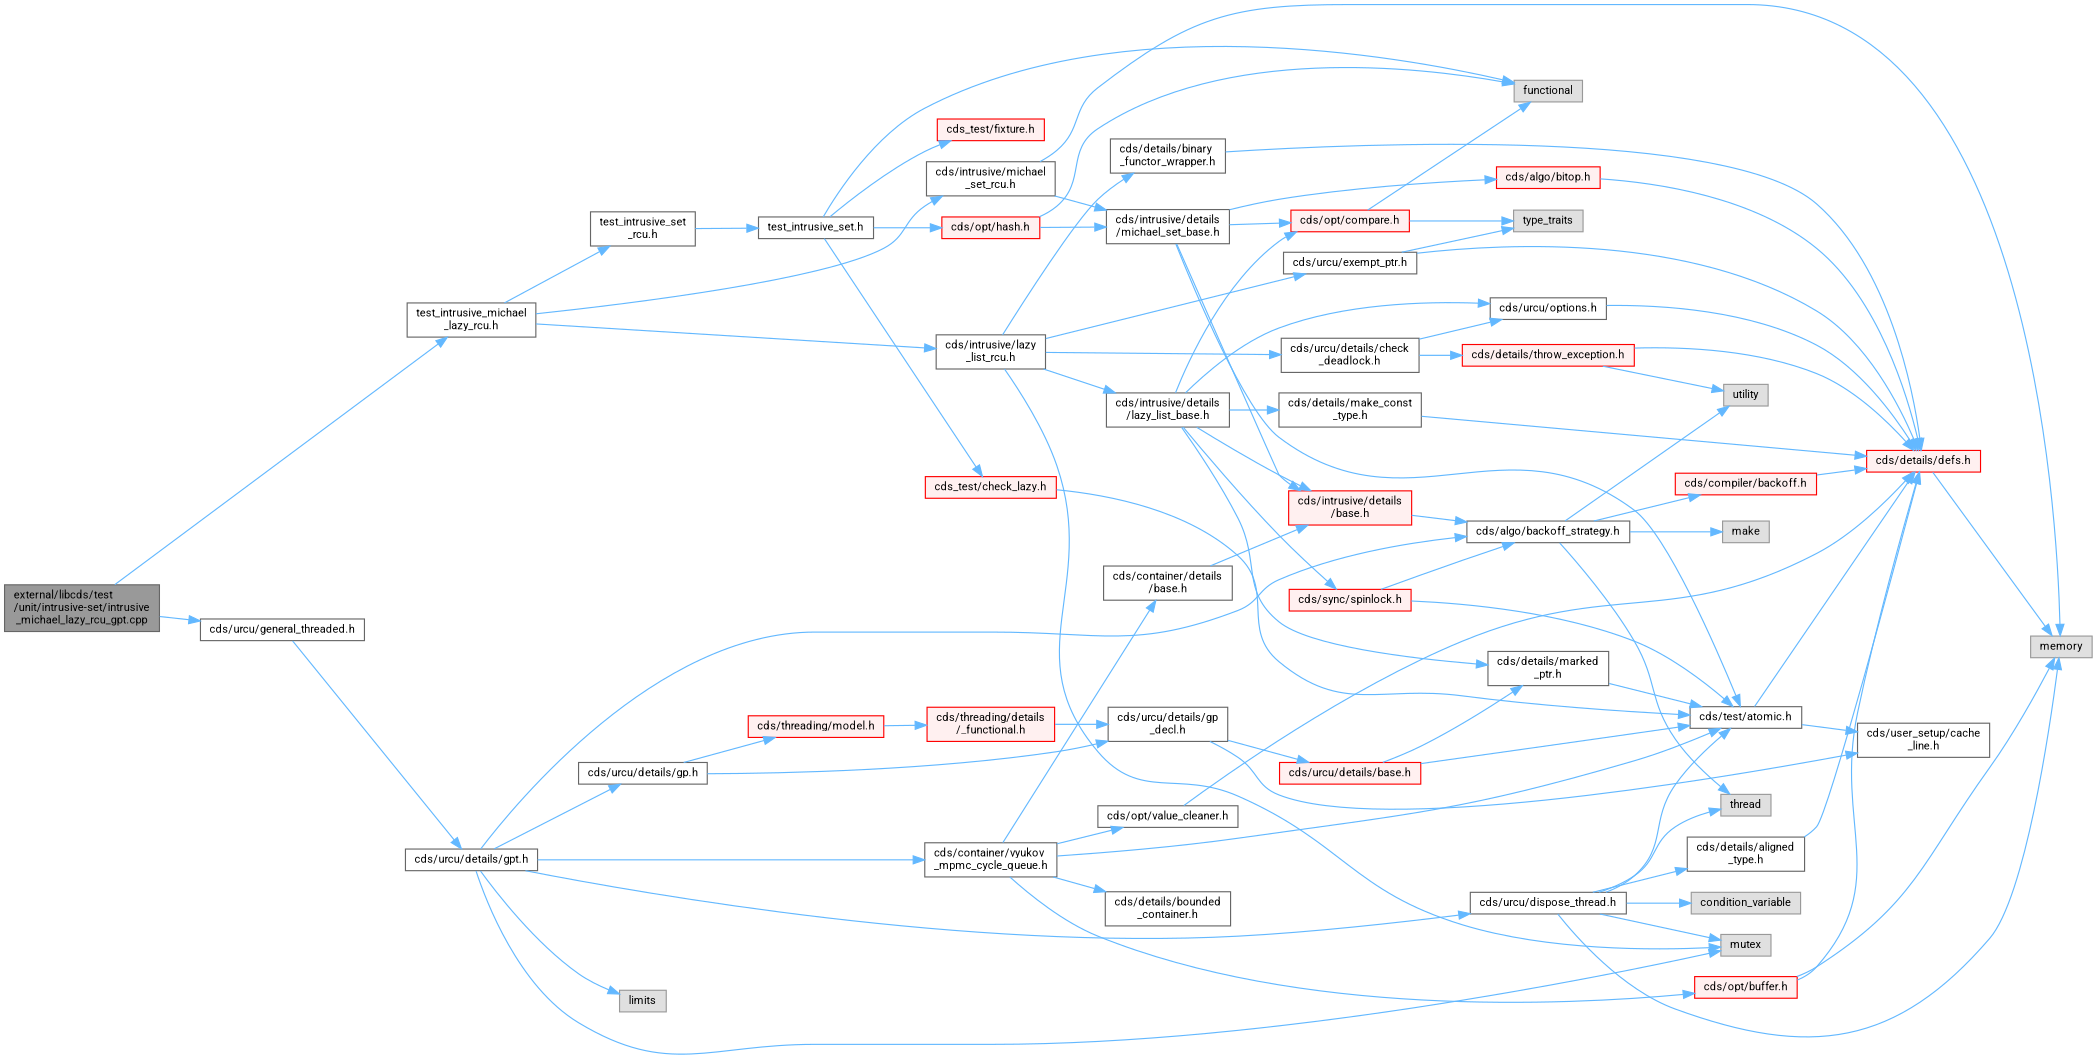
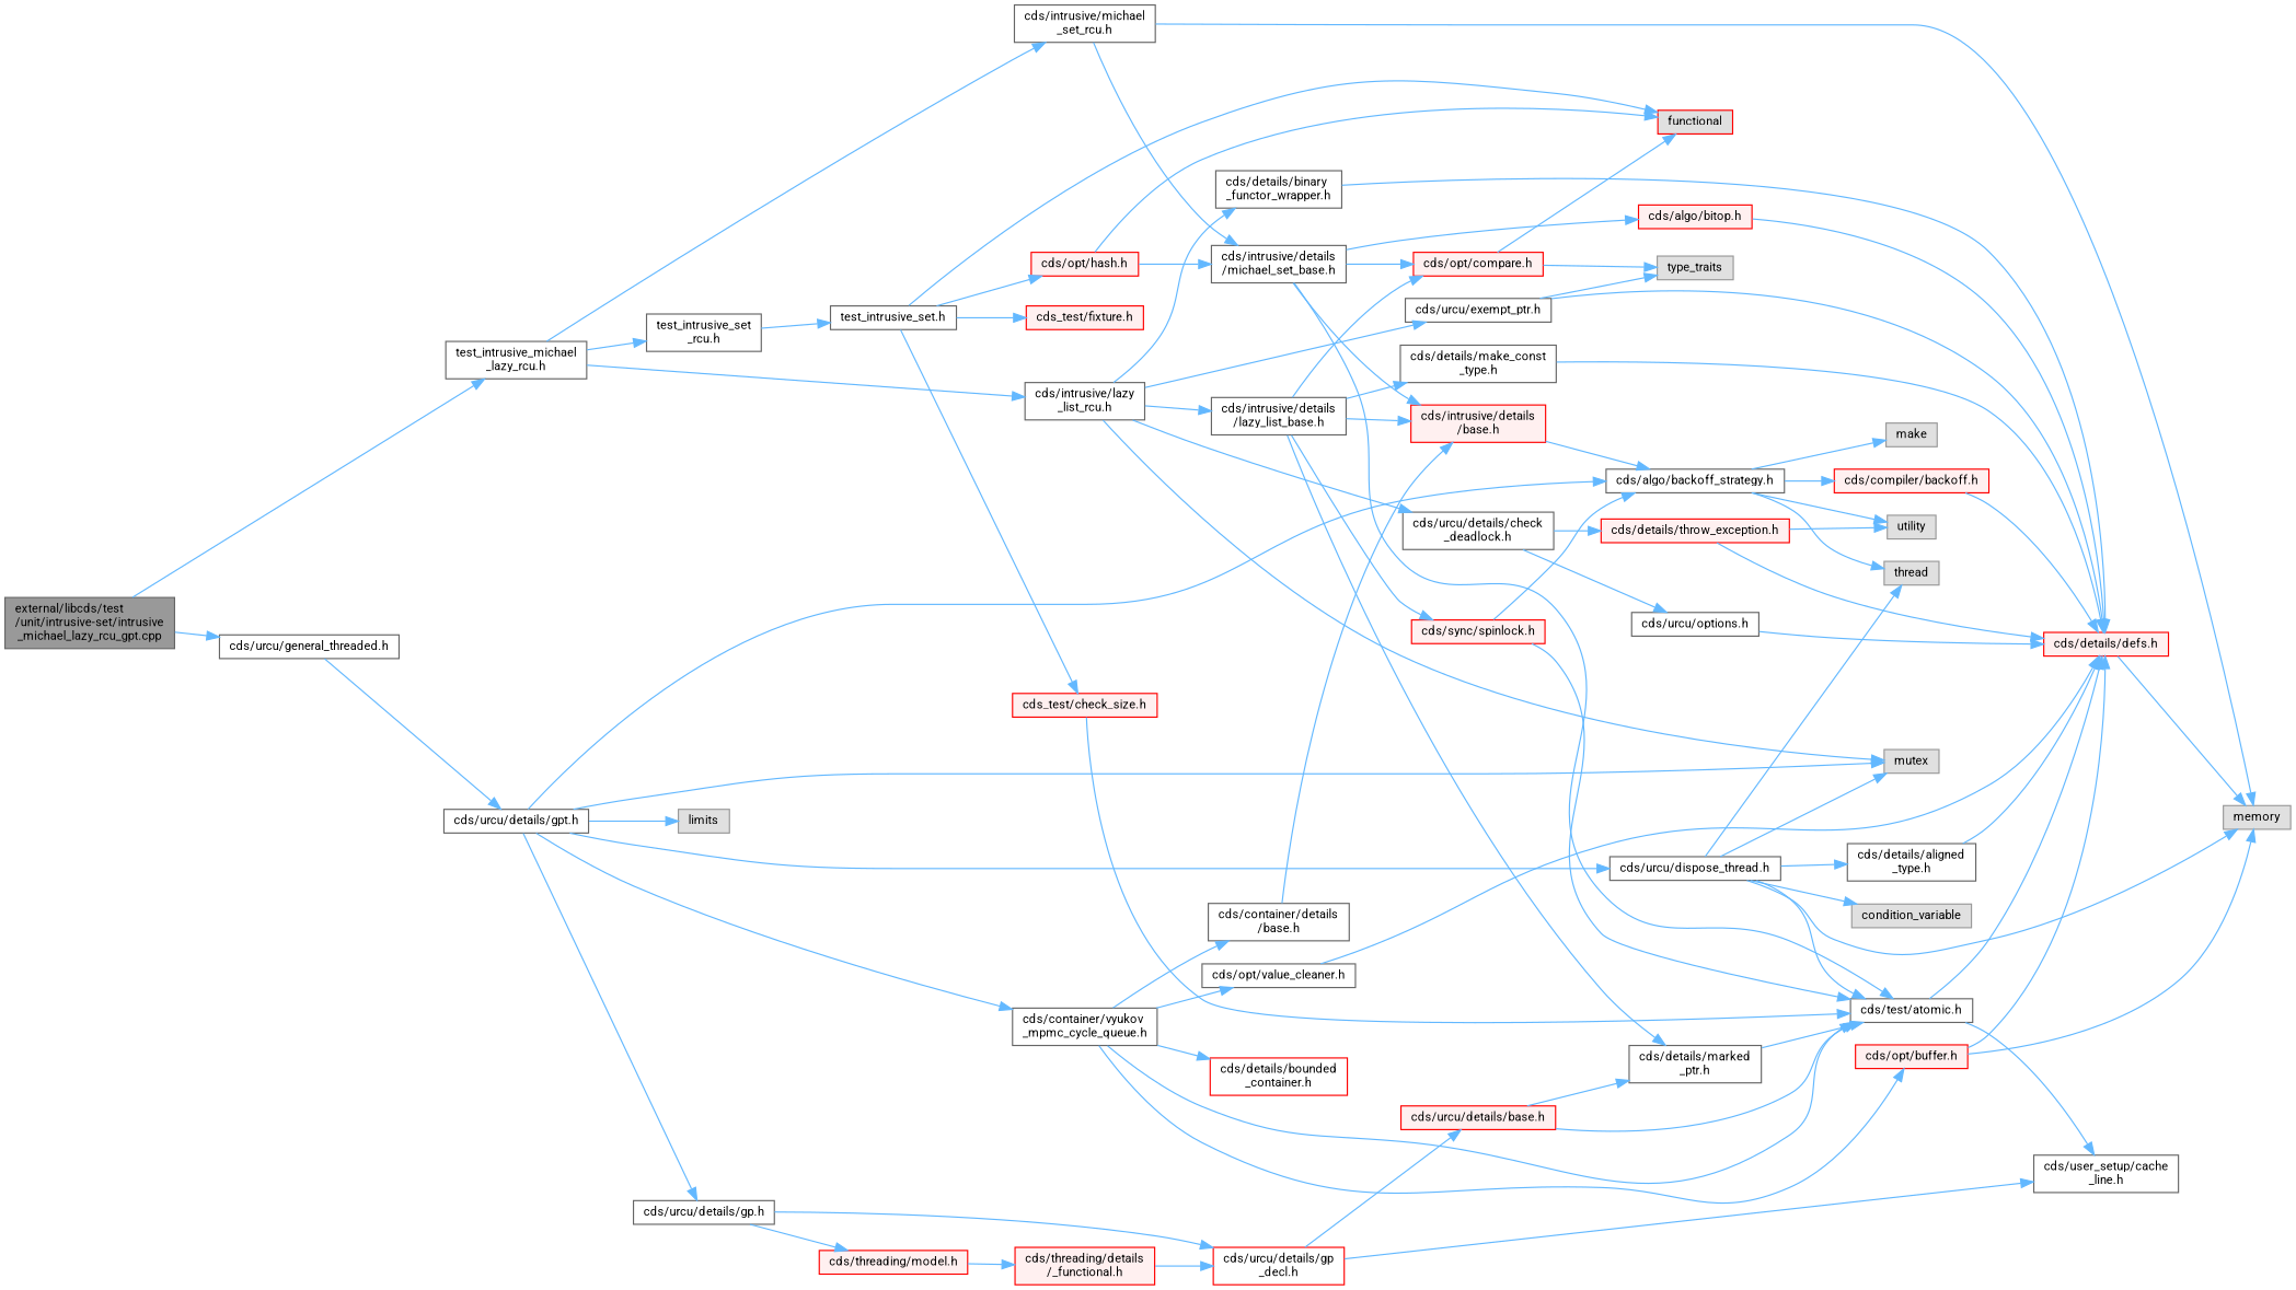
  digraph {
    fontname=Roboto
    rankdir=LR
    node [color=grey40 fillcolor=white fontname=Roboto fontsize=10 shape=box style=filled]
    edge [color=steelblue1 fontname=Roboto fontsize=10 labelfontname=Helvetica labelfontsize=10 style=solid]
    n1 [color=gray40 fillcolor=grey60 fontcolor=black height=0.2 label="external/libcds/test\l/unit/intrusive-set/intrusive\l_michael_lazy_rcu_gpt.cpp" width=0.4]
    n2 [height=0.2 label="cds/urcu/general_threaded.h" width=0.4]
    n3 [height=0.2 label="test_intrusive_michael\l_lazy_rcu.h" width=0.4]
    n4 [height=0.2 label="cds/urcu/details/gpt.h" width=0.4]
    n5 [height=0.2 label="test_intrusive_set\l_rcu.h" width=0.4]
    n6 [height=0.2 label="cds/intrusive/lazy\l_list_rcu.h" width=0.4]
    n7 [height=0.2 label="cds/intrusive/michael\l_set_rcu.h" width=0.4]
    n8 [color=grey60 fillcolor="#E0E0E0" height=0.2 label=mutex width=0.4]
    n9 [color=grey60 fillcolor="#E0E0E0" height=0.2 label=limits width=0.4]
    n10 [height=0.2 label="cds/urcu/details/gp.h" width=0.4]
    n11 [height=0.2 label="cds/urcu/dispose_thread.h" width=0.4]
    n12 [height=0.2 label="cds/algo/backoff_strategy.h" width=0.4]
    n13 [height=0.2 label="cds/container/vyukov\l_mpmc_cycle_queue.h" width=0.4]
-   n14 [height=0.2 label="cds/urcu/details/gp\l_decl.h" width=0.4]
+   n14 [color=red height=0.2 label="cds/urcu/details/gp\l_decl.h" width=0.4]
    n15 [color=red fillcolor="#FFF0F0" height=0.2 label="cds/threading/model.h" width=0.4]
    n16 [height=0.2 label="cds/test/atomic.h" width=0.4]
    n17 [color=grey60 fillcolor="#E0E0E0" height=0.2 label=memory width=0.4]
    n18 [color=grey60 fillcolor="#E0E0E0" height=0.2 label=thread width=0.4]
    n19 [color=grey60 fillcolor="#E0E0E0" height=0.2 label=condition_variable width=0.4]
    n20 [height=0.2 label="cds/details/aligned\l_type.h" width=0.4]
    n21 [color=grey60 fillcolor="#E0E0E0" height=0.2 label=utility width=0.4]
    n22 [color=grey60 fillcolor="#E0E0E0" height=0.2 label=make width=0.4]
    n23 [color=red fillcolor="#FFF0F0" height=0.2 label="cds/compiler/backoff.h" width=0.4]
    n24 [height=0.2 label="cds/container/details\l/base.h" width=0.4]
    n25 [color=red fillcolor="#FFF0F0" height=0.2 label="cds/opt/buffer.h" width=0.4]
    n26 [height=0.2 label="cds/opt/value_cleaner.h" width=0.4]
-   n27 [height=0.2 label="cds/details/bounded\l_container.h" width=0.4]
+   n27 [color=red height=0.2 label="cds/details/bounded\l_container.h" width=0.4]
    n28 [color=red fillcolor="#FFF0F0" height=0.2 label="cds/urcu/details/base.h" width=0.4]
    n29 [height=0.2 label="cds/user_setup/cache\l_line.h" width=0.4]
    n30 [color=red fillcolor="#FFF0F0" height=0.2 label="cds/threading/details\l/_functional.h" width=0.4]
    n31 [height=0.2 label="cds/details/marked\l_ptr.h" width=0.4]
    n32 [color=red fillcolor="#FFF0F0" height=0.2 label="cds/details/defs.h" width=0.4]
    n33 [color=red fillcolor="#FFF0F0" height=0.2 label="cds/intrusive/details\l/base.h" width=0.4]
    n34 [height=0.2 label="test_intrusive_set.h" width=0.4]
    n35 [height=0.2 label="cds/intrusive/details\l/lazy_list_base.h" width=0.4]
    n36 [height=0.2 label="cds/urcu/details/check\l_deadlock.h" width=0.4]
    n37 [height=0.2 label="cds/details/binary\l_functor_wrapper.h" width=0.4]
    n38 [height=0.2 label="cds/urcu/exempt_ptr.h" width=0.4]
    n39 [height=0.2 label="cds/intrusive/details\l/michael_set_base.h" width=0.4]
-   n40 [color=red fillcolor="#FFF0F0" height=0.2 label="cds_test/check_lazy.h" width=0.4]
+   n40 [color=red fillcolor="#FFF0F0" height=0.2 label="cds_test/check_size.h" width=0.4]
    n41 [color=red fillcolor="#FFF0F0" height=0.2 label="cds_test/fixture.h" width=0.4]
    n42 [color=red fillcolor="#FFF0F0" height=0.2 label="cds/opt/hash.h" width=0.4]
-   n43 [color=grey60 fillcolor="#E0E0E0" height=0.2 label=functional width=0.4]
+   n43 [color=red fillcolor="#E0E0E0" height=0.2 label=functional width=0.4]
    n44 [color=red fillcolor="#FFF0F0" height=0.2 label="cds/opt/compare.h" width=0.4]
    n45 [height=0.2 label="cds/details/make_const\l_type.h" width=0.4]
    n46 [color=red fillcolor="#FFF0F0" height=0.2 label="cds/sync/spinlock.h" width=0.4]
    n47 [height=0.2 label="cds/urcu/options.h" width=0.4]
    n48 [color=red fillcolor="#FFF0F0" height=0.2 label="cds/details/throw_exception.h" width=0.4]
    n49 [color=grey60 fillcolor="#E0E0E0" height=0.2 label=type_traits width=0.4]
    n50 [color=red fillcolor="#FFF0F0" height=0.2 label="cds/algo/bitop.h" width=0.4]
    n1 -> n2
    n1 -> n3
    n2 -> n4
    n3 -> n5
    n3 -> n6
    n3 -> n7
    n4 -> n8
    n4 -> n9
    n4 -> n10
    n4 -> n11
    n4 -> n12
    n4 -> n13
    n5 -> n34
    n6 -> n8
    n6 -> n35
    n6 -> n36
    n6 -> n37
    n6 -> n38
    n7 -> n17
    n7 -> n39
    n10 -> n14
    n10 -> n15
    n11 -> n8
    n11 -> n16
    n11 -> n17
    n11 -> n18
    n11 -> n19
    n11 -> n20
    n12 -> n18
    n12 -> n21
    n12 -> n22
    n12 -> n23
    n13 -> n16
    n13 -> n24
    n13 -> n25
    n13 -> n26
    n13 -> n27
    n14 -> n28
    n14 -> n29
    n15 -> n30
    n16 -> n29
    n16 -> n32
    n20 -> n32
    n23 -> n32
    n24 -> n33
    n25 -> n17
    n25 -> n32
    n26 -> n32
    n28 -> n16
    n28 -> n31
    n30 -> n14
    n31 -> n16
    n32 -> n17
    n33 -> n12
    n34 -> n40
    n34 -> n41
    n34 -> n42
    n34 -> n43
    n35 -> n31
    n35 -> n33
    n35 -> n44
    n35 -> n45
    n35 -> n46
-   n35 -> n47
    n36 -> n47
    n36 -> n48
    n37 -> n32
    n38 -> n32
    n38 -> n49
    n39 -> n16
    n39 -> n33
    n39 -> n44
    n39 -> n50
    n40 -> n16
    n42 -> n39
    n42 -> n43
    n44 -> n43
    n44 -> n49
    n45 -> n32
    n46 -> n12
    n46 -> n16
    n47 -> n32
    n48 -> n21
    n48 -> n32
    n50 -> n32
  }
